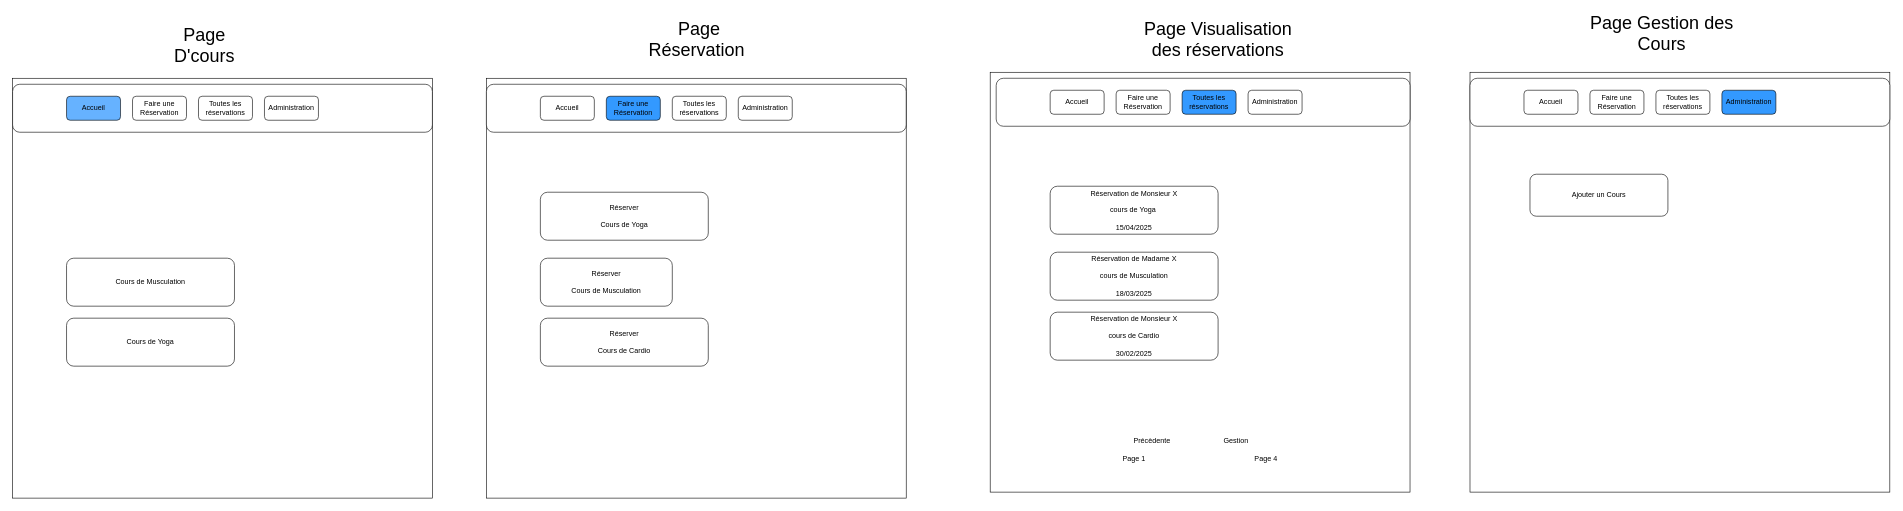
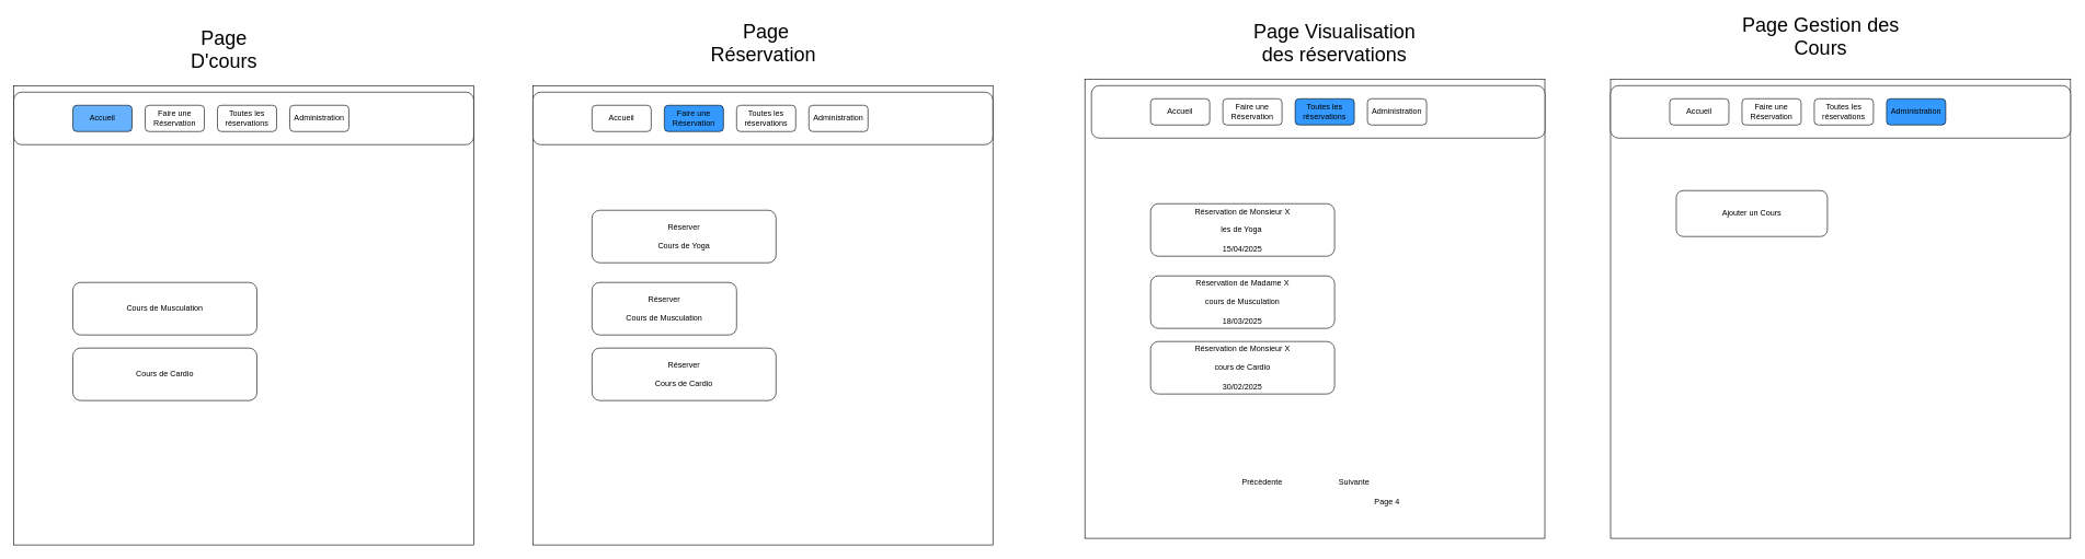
  <mxCell id="0" />
  <mxCell id="1" parent="0" />
  <mxCell id="2" value="" style="whiteSpace=wrap;html=1;aspect=fixed;" vertex="1" parent="1"><mxGeometry x="1650" y="120" width="700" height="700" as="geometry" /></mxCell>
  <mxCell id="3" value="" style="rounded=1;whiteSpace=wrap;html=1;" vertex="1" parent="1"><mxGeometry x="1660" y="130" width="690" height="80" as="geometry" /></mxCell>
  <mxCell id="4" value="Accueil" style="rounded=1;whiteSpace=wrap;html=1;" vertex="1" parent="1"><mxGeometry x="1750" y="150" width="90" height="40" as="geometry" /></mxCell>
  <mxCell id="5" value="Faire une Réservation" style="rounded=1;whiteSpace=wrap;html=1;" vertex="1" parent="1"><mxGeometry x="1860" y="150" width="90" height="40" as="geometry" /></mxCell>
  <mxCell id="6" value="Toutes les réservations" style="rounded=1;whiteSpace=wrap;html=1;fillColor=#3399FF;" vertex="1" parent="1"><mxGeometry x="1970" y="150" width="90" height="40" as="geometry" /></mxCell>
- <mxCell id="7" value="Réservation de Monsieur X&lt;div&gt;&lt;br&gt;&lt;/div&gt;&lt;div&gt;cours de Yoga&amp;nbsp;&lt;/div&gt;&lt;div&gt;&lt;br&gt;&lt;/div&gt;&lt;div&gt;15/04/2025&lt;/div&gt;" style="rounded=1;whiteSpace=wrap;html=1;" vertex="1" parent="1"><mxGeometry x="1750" y="310" width="280" height="80" as="geometry" /></mxCell>
+ <mxCell id="7" value="Réservation de Monsieur X&lt;div&gt;&lt;br&gt;&lt;/div&gt;&lt;div&gt;les de Yoga&amp;nbsp;&lt;/div&gt;&lt;div&gt;&lt;br&gt;&lt;/div&gt;&lt;div&gt;15/04/2025&lt;/div&gt;" style="rounded=1;whiteSpace=wrap;html=1;" vertex="1" parent="1"><mxGeometry x="1750" y="310" width="280" height="80" as="geometry" /></mxCell>
  <mxCell id="8" value="Réservation de Monsieur X&lt;div&gt;&lt;br&gt;&lt;/div&gt;&lt;div&gt;cours de Cardio&lt;/div&gt;&lt;div&gt;&lt;br&gt;&lt;/div&gt;&lt;div&gt;30/02/2025&lt;/div&gt;" style="rounded=1;whiteSpace=wrap;html=1;" vertex="1" parent="1"><mxGeometry x="1750" y="520" width="280" height="80" as="geometry" /></mxCell>
  <mxCell id="9" value="Réservation de Madame X&lt;div&gt;&lt;br&gt;&lt;/div&gt;&lt;div&gt;cours de Musculation&lt;/div&gt;&lt;div&gt;&lt;br&gt;&lt;/div&gt;&lt;div&gt;18/03/2025&lt;/div&gt;" style="rounded=1;whiteSpace=wrap;html=1;" vertex="1" parent="1"><mxGeometry x="1750" y="420" width="280" height="80" as="geometry" /></mxCell>
  <mxCell id="10" value="" style="whiteSpace=wrap;html=1;aspect=fixed;" vertex="1" parent="1"><mxGeometry x="20" y="130" width="700" height="700" as="geometry" /></mxCell>
  <mxCell id="11" value="" style="rounded=1;whiteSpace=wrap;html=1;" vertex="1" parent="1"><mxGeometry x="20" y="140" width="700" height="80" as="geometry" /></mxCell>
  <mxCell id="12" value="Accueil" style="rounded=1;whiteSpace=wrap;html=1;fillColor=#66B2FF;" vertex="1" parent="1"><mxGeometry x="110" y="160" width="90" height="40" as="geometry" /></mxCell>
  <mxCell id="13" value="Faire une Réservation" style="rounded=1;whiteSpace=wrap;html=1;" vertex="1" parent="1"><mxGeometry x="220" y="160" width="90" height="40" as="geometry" /></mxCell>
  <mxCell id="14" value="Toutes les réservations" style="rounded=1;whiteSpace=wrap;html=1;" vertex="1" parent="1"><mxGeometry x="330" y="160" width="90" height="40" as="geometry" /></mxCell>
- <mxCell id="15" value="Cours de Yoga" style="rounded=1;whiteSpace=wrap;html=1;" vertex="1" parent="1"><mxGeometry x="110" y="530" width="280" height="80" as="geometry" /></mxCell>
+ <mxCell id="15" value="Cours de Cardio" style="rounded=1;whiteSpace=wrap;html=1;" vertex="1" parent="1"><mxGeometry x="110" y="530" width="280" height="80" as="geometry" /></mxCell>
  <mxCell id="16" value="Cours de Musculation" style="rounded=1;whiteSpace=wrap;html=1;" vertex="1" parent="1"><mxGeometry x="110" y="430" width="280" height="80" as="geometry" /></mxCell>
  <mxCell id="17" value="" style="whiteSpace=wrap;html=1;aspect=fixed;" vertex="1" parent="1"><mxGeometry x="810" y="130" width="700" height="700" as="geometry" /></mxCell>
  <mxCell id="18" value="" style="rounded=1;whiteSpace=wrap;html=1;" vertex="1" parent="1"><mxGeometry x="810" y="140" width="700" height="80" as="geometry" /></mxCell>
  <mxCell id="19" value="Accueil" style="rounded=1;whiteSpace=wrap;html=1;" vertex="1" parent="1"><mxGeometry x="900" y="160" width="90" height="40" as="geometry" /></mxCell>
  <mxCell id="20" value="Faire une Réservation" style="rounded=1;whiteSpace=wrap;html=1;fillColor=#3399FF;" vertex="1" parent="1"><mxGeometry x="1010" y="160" width="90" height="40" as="geometry" /></mxCell>
  <mxCell id="21" value="Toutes les réservations" style="rounded=1;whiteSpace=wrap;html=1;" vertex="1" parent="1"><mxGeometry x="1120" y="160" width="90" height="40" as="geometry" /></mxCell>
  <mxCell id="22" value="&lt;div&gt;Réserver&lt;/div&gt;&lt;div&gt;&lt;br&gt;&lt;/div&gt;Cours de Yoga" style="rounded=1;whiteSpace=wrap;html=1;" vertex="1" parent="1"><mxGeometry x="900" y="320" width="280" height="80" as="geometry" /></mxCell>
  <mxCell id="23" value="&lt;div&gt;Réserver&lt;/div&gt;&lt;div&gt;&lt;br&gt;&lt;/div&gt;Cours de Cardio" style="rounded=1;whiteSpace=wrap;html=1;" vertex="1" parent="1"><mxGeometry x="900" y="530" width="280" height="80" as="geometry" /></mxCell>
  <mxCell id="24" value="&lt;div&gt;Réserver&lt;/div&gt;&lt;div&gt;&lt;br&gt;&lt;/div&gt;Cours de Musculation" style="rounded=1;whiteSpace=wrap;html=1;" vertex="1" parent="1"><mxGeometry x="900" y="430" width="220" height="80" as="geometry" /></mxCell>
- <mxCell id="25" value="Page 1" style="text;html=1;align=center;verticalAlign=middle;whiteSpace=wrap;rounded=0;" vertex="1" parent="1"><mxGeometry x="1860" y="750" width="60" height="30" as="geometry" /></mxCell>
  <mxCell id="26" value="Page 4" style="text;html=1;align=center;verticalAlign=middle;whiteSpace=wrap;rounded=0;" vertex="1" parent="1"><mxGeometry x="2080" y="750" width="60" height="30" as="geometry" /></mxCell>
- <mxCell id="27" value="Gestion" style="text;html=1;align=center;verticalAlign=middle;whiteSpace=wrap;rounded=0;" vertex="1" parent="1"><mxGeometry x="2030" y="720" width="60" height="30" as="geometry" /></mxCell>
+ <mxCell id="27" value="Suivante" style="text;html=1;align=center;verticalAlign=middle;whiteSpace=wrap;rounded=0;" vertex="1" parent="1"><mxGeometry x="2030" y="720" width="60" height="30" as="geometry" /></mxCell>
  <mxCell id="28" value="Précèdente" style="text;html=1;align=center;verticalAlign=middle;whiteSpace=wrap;rounded=0;" vertex="1" parent="1"><mxGeometry x="1890" y="720" width="60" height="30" as="geometry" /></mxCell>
  <mxCell id="29" value="&lt;font style=&quot;font-size: 30px;&quot;&gt;Page D'cours&lt;/font&gt;" style="text;html=1;align=center;verticalAlign=middle;whiteSpace=wrap;rounded=0;" vertex="1" parent="1"><mxGeometry x="290" y="60" width="100" height="30" as="geometry" /></mxCell>
  <mxCell id="30" value="&lt;font style=&quot;font-size: 30px;&quot;&gt;Page Réservation&amp;nbsp;&lt;/font&gt;" style="text;html=1;align=center;verticalAlign=middle;whiteSpace=wrap;rounded=0;" vertex="1" parent="1"><mxGeometry x="1115" y="50" width="100" height="30" as="geometry" /></mxCell>
  <mxCell id="31" value="&lt;font style=&quot;font-size: 30px;&quot;&gt;Page Visualisation des réservations&lt;/font&gt;" style="text;html=1;align=center;verticalAlign=middle;whiteSpace=wrap;rounded=0;" vertex="1" parent="1"><mxGeometry x="1880" y="30" width="300" height="70" as="geometry" /></mxCell>
  <mxCell id="32" value="" style="whiteSpace=wrap;html=1;aspect=fixed;" vertex="1" parent="1"><mxGeometry x="2450" y="120" width="700" height="700" as="geometry" /></mxCell>
  <mxCell id="33" value="" style="rounded=1;whiteSpace=wrap;html=1;" vertex="1" parent="1"><mxGeometry x="2450" y="130" width="700" height="80" as="geometry" /></mxCell>
  <mxCell id="34" value="Accueil" style="rounded=1;whiteSpace=wrap;html=1;" vertex="1" parent="1"><mxGeometry x="2540" y="150" width="90" height="40" as="geometry" /></mxCell>
  <mxCell id="35" value="Faire une Réservation" style="rounded=1;whiteSpace=wrap;html=1;" vertex="1" parent="1"><mxGeometry x="2650" y="150" width="90" height="40" as="geometry" /></mxCell>
  <mxCell id="36" value="Toutes les réservations" style="rounded=1;whiteSpace=wrap;html=1;fillColor=#FFFFFF;" vertex="1" parent="1"><mxGeometry x="2760" y="150" width="90" height="40" as="geometry" /></mxCell>
  <mxCell id="37" value="&lt;font style=&quot;font-size: 30px;&quot;&gt;Page Gestion des Cours&lt;/font&gt;" style="text;html=1;align=center;verticalAlign=middle;whiteSpace=wrap;rounded=0;" vertex="1" parent="1"><mxGeometry x="2620" y="20" width="300" height="70" as="geometry" /></mxCell>
  <mxCell id="38" value="Administration" style="rounded=1;whiteSpace=wrap;html=1;" vertex="1" parent="1"><mxGeometry x="2080" y="150" width="90" height="40" as="geometry" /></mxCell>
  <mxCell id="39" value="Administration" style="rounded=1;whiteSpace=wrap;html=1;" vertex="1" parent="1"><mxGeometry x="1230" y="160" width="90" height="40" as="geometry" /></mxCell>
  <mxCell id="40" value="Administration" style="rounded=1;whiteSpace=wrap;html=1;" vertex="1" parent="1"><mxGeometry x="440" y="160" width="90" height="40" as="geometry" /></mxCell>
  <mxCell id="41" value="Administration" style="rounded=1;whiteSpace=wrap;html=1;fillColor=#3399FF;" vertex="1" parent="1"><mxGeometry x="2870" y="150" width="90" height="40" as="geometry" /></mxCell>
  <mxCell id="42" value="Ajouter un Cours" style="rounded=1;whiteSpace=wrap;html=1;" vertex="1" parent="1"><mxGeometry x="2550" y="290" width="230" height="70" as="geometry" /></mxCell>
